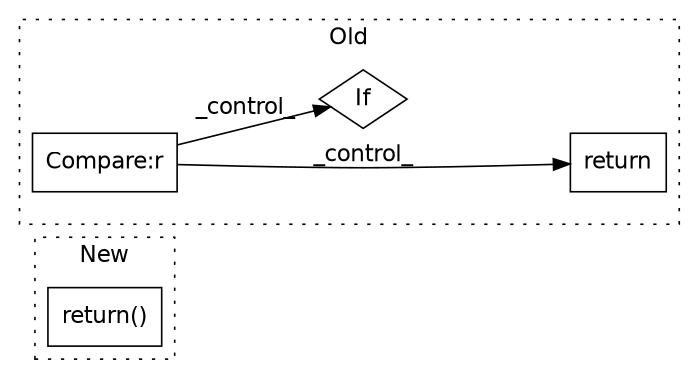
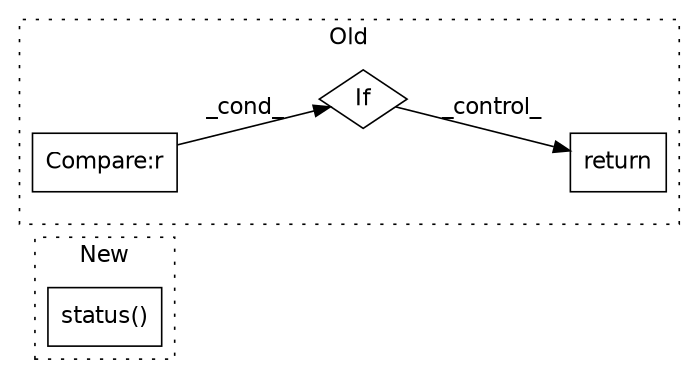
  digraph {
    rankdir=LR
    fontname="DejaVu Sans"
    node [shape=box fontname="DejaVu Sans"]
    edge [fontname="DejaVu Sans"]
-   n1 [a=75 l="22,1" label="return()" s="420,472"]
+   n1 [a=75 l="22,1" label="status()" s="420,472"]
    n2 [a=93 l=7 label=return s=1371]
    n3 [a=96 l=3 label=If s=1192 shape=diamond]
    n4 [a=40 l=23 label="Compare:r" s=1195]
    subgraph cluster_1 {
      label=New
      style=dotted
      n1
    }
    subgraph cluster_2 {
      label=Old
      style=dotted
      n2
      n3
      n4
    }
-   n4 -> n2 [label=_control_]
-   n4 -> n3 [label=_control_]
+   n3 -> n2 [label=_control_]
+   n4 -> n3 [label=_cond_]
  }
